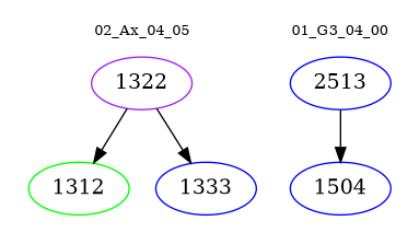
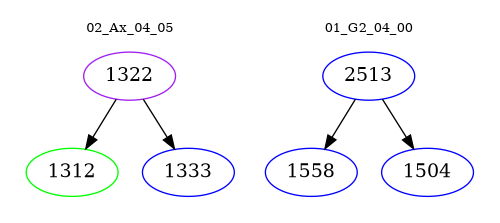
  digraph {
    node [color=blue]
    edge [color=black]
    n1 [color=purple label=1322]
    n2 [color=green label=1312]
    n3 [label=1333]
    n4 [label=2513]
+   n5 [label=1558]
    n6 [label=1504]
    subgraph cluster_1 {
      color=white
      fontsize=10
      label="02_Ax_04_05"
      n1
      n2
      n3
    }
    subgraph cluster_2 {
      color=white
      fontsize=10
-     label="01_G3_04_00"
+     label="01_G2_04_00"
      n4
+     n5
      n6
    }
    n1 -> n2
    n1 -> n3
+   n4 -> n5
    n4 -> n6
  }
